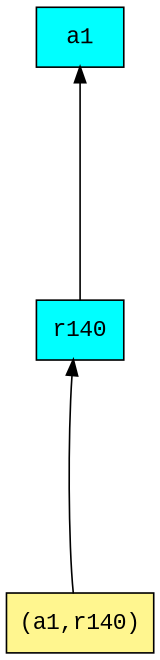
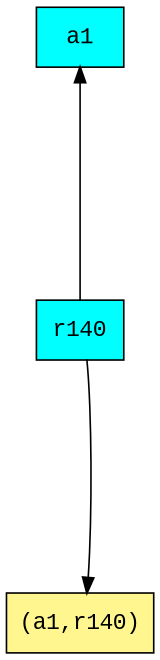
  digraph {
    fontname="Liberation Mono"
    rankdir=BT
    ranksep=2.0
    node [fillcolor=cyan fontname="Liberation Mono" shape=record style=filled]
    edge [fontname="Liberation Mono"]
    n1 [fillcolor=khaki1 label="{(a1,r140)}"]
    n2 [label="{r140}"]
    n3 [label="{a1}"]
-   n1 -> n2
+   n2 -> n1
    n2 -> n3
  }
